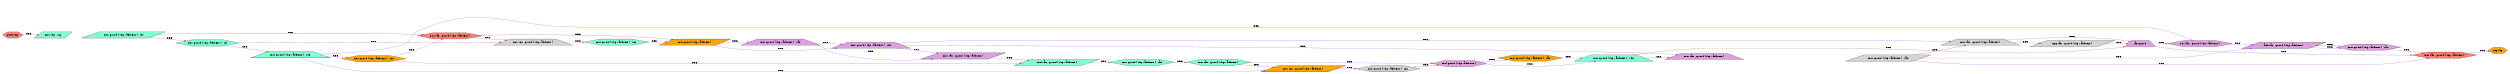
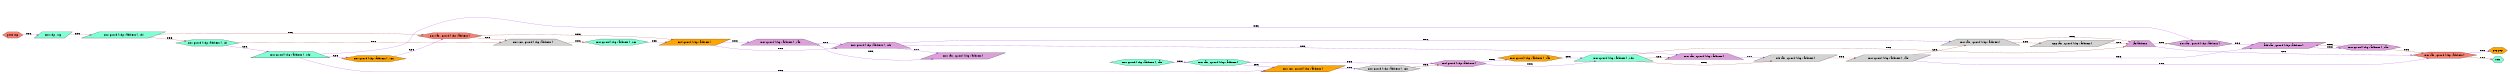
  digraph {
    rankdir=LR
    node [fillcolor=aquamarine shape=hexagon style=filled]
    edge [color=purple]
    n1 [fillcolor=salmon label="push rbp"]
    n2 [label="mov rbp , rsp" shape=parallelogram]
    n3 [label="mov qword [ rbp - address ] , rdi" shape=parallelogram]
    n4 [label="mov qword [ rbp - address ] , rsi"]
    n5 [fillcolor=salmon label="mov rax , qword [ rbp - address ]"]
    n6 [label="mov qword [ rbp - address ] , rdx" shape=trapezium]
    n7 [fillcolor=lightgrey label="mov rcx , qword [ rbp - address ]" shape=trapezium]
    n8 [fillcolor=orange label="mul qword [ rbp - address ]" shape=parallelogram]
    n9 [fillcolor=orange label="mov qword [ rbp - address ] , rcx"]
    n10 [fillcolor=orange label="mov rcx , qword [ rbp - address ]" shape=parallelogram]
    n11 [fillcolor=plum label="mov rax , qword [ rbp - address ]"]
    n12 [label="mov qword [ rbp - address ] , rcx"]
-   n13 [label="imul rax , qword [ rbp - address ]" shape=parallelogram]
    n14 [fillcolor=lightgrey label="mov qword [ rbp - address ] , rcx"]
    n15 [fillcolor=plum label="add rax , qword [ rbp - address ]" shape=parallelogram]
    n16 [label="mov qword [ rbp - address ] , rax"]
    n17 [fillcolor=plum label="mov qword [ rbp - address ] , rax" shape=trapezium]
    n18 [fillcolor=plum label="mov qword [ rbp - address ] , rdx" shape=trapezium]
    n19 [fillcolor=plum label="mov rax , qword [ rbp - address ]" shape=parallelogram]
    n20 [fillcolor=plum label="mov rax , qword [ rbp - address ]" shape=trapezium]
    n21 [fillcolor=lightgrey label="mov rax , qword [ rbp - address ]" shape=trapezium]
-   n23 [fillcolor=plum label="jae qword" shape=trapezium]
+   n22 [fillcolor=lightgrey label="sub rax , qword [ rbp - address ]" shape=parallelogram]
+   n23 [fillcolor=plum label="jae address" shape=trapezium]
    n24 [fillcolor=lightgrey label="cmp rax , qword [ rbp - address ]" shape=parallelogram]
    n25 [label="mov rax , qword [ rbp - address ]"]
    n26 [fillcolor=plum label="mul qword [ rbp - address ]"]
    n27 [fillcolor=orange label="mov qword [ rbp - address ] , rax"]
    n28 [label="mov qword [ rbp - address ] , rdx" shape=trapezium]
    n29 [fillcolor=lightgrey label="mov qword [ rbp - address ] , rax" shape=parallelogram]
    n30 [fillcolor=salmon label="mov rax , qword [ rbp - address ]"]
-   n31 [fillcolor=orange label="pop rbp"]
+   n31 [fillcolor=orange label="pop pop"]
+   n32 [label=retn]
    n33 [fillcolor=plum label="mov qword [ rbp - address ] , rax"]
    n1 -> n2 [label=DFG]
+   n2 -> n3 [color=brown label=CFG]
    n3 -> n4 [color=brown label=DFG]
    n3 -> n5 [color=brown label=DFG]
    n4 -> n6 [label=CFG]
    n4 -> n7 [color=brown label=DFG]
    n5 -> n7 [color=brown label=CFG]
    n5 -> n8 [color=brown label=DFG]
    n6 -> n9 [label=CFG]
    n6 -> n10 [label=DFG]
    n6 -> n11 [label=DFG]
    n7 -> n12 [color=brown label=DFG]
    n8 -> n17 [label=DFG]
    n8 -> n18 [label=DFG]
    n9 -> n5 [label=CFG]
-   n9 -> n13 [label=DFG]
    n10 -> n14 [label=DFG]
    n11 -> n15 [label=DFG]
    n12 -> n8 [label=DFG]
-   n13 -> n16 [label=DFG]
    n14 -> n26 [color=brown label=DFG]
    n15 -> n33 [label=DFG]
    n16 -> n25 [label=DFG]
    n17 -> n18 [label=CFG]
    n17 -> n19 [label=DFG]
    n18 -> n19 [label=CFG]
    n18 -> n20 [label=DFG]
    n18 -> n21 [label=DFG]
-   n19 -> n13 [color=brown label=DFG]
+   n20 -> n22 [label=DFG]
    n21 -> n23 [color=brown label=DFG]
    n21 -> n24 [color=brown label=CFG]
+   n22 -> n29 [color=brown label=DFG]
    n23 -> n11 [color=brown label=CFG]
    n23 -> n30 [label=CFG]
    n24 -> n23 [color=brown label=CFG]
    n25 -> n10 [label=CFG]
    n25 -> n26 [label=DFG]
    n26 -> n27 [label=DFG]
    n26 -> n28 [label=DFG]
    n27 -> n28 [label=CFG]
    n28 -> n20 [color=brown label=CFG]
+   n28 -> n22 [color=brown label=DFG]
    n28 -> n23 [color=brown label=DFG]
    n29 -> n15 [label=DFG]
    n29 -> n21 [color=brown label=CFG]
    n29 -> n30 [label=DFG]
    n30 -> n31 [label=CFG]
+   n30 -> n32 [color=brown label=DFG]
    n33 -> n15 [color=brown label=DFG]
    n33 -> n30 [color=brown label=DFG]
  }
